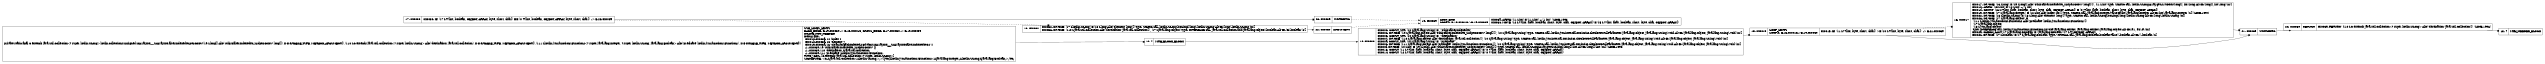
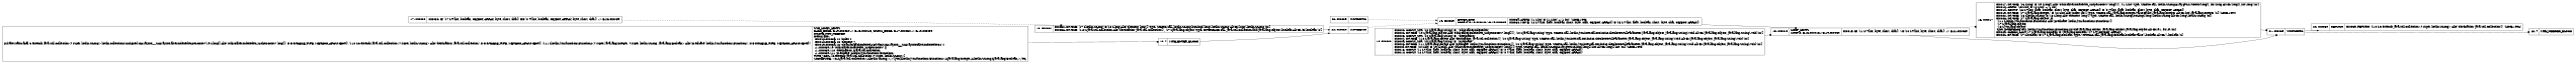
  digraph {
    rankdir=LR
    node [shape=record]
    edge [arrowhead=box]
-   n1 [label="{12\:\ ?|MTH_BLOCK_BLOCK\l}"]
+   n1 [label="{12\:\ ?|MTH_ENTER_BLOCK\l}"]
    n2 [label="{14\:\ 0x0000|0x0000: CONST_STR  (r0 I:java.lang.String) =  \"$this$filterIndexedTo\" \l0x0002: INVOKE  (r9 I:java.lang.Object A[D('$this$filterIndexedTo_u2dpe2Q0Dw' long[])]), (r0 I:java.lang.String) type: STATIC call: kotlin.jvm.internal.Intrinsics.checkNotNullParameter(java.lang.Object, java.lang.String):void A[MD:(java.lang.Object, java.lang.String):void (m)]\l0x0005: CONST_STR  (r0 I:java.lang.String) =  \"destination\" \l0x0007: INVOKE  (r10 I:java.lang.Object A[D('destination' java.util.Collection)]), (r0 I:java.lang.String) type: STATIC call: kotlin.jvm.internal.Intrinsics.checkNotNullParameter(java.lang.Object, java.lang.String):void A[MD:(java.lang.Object, java.lang.String):void (m)]\l0x000a: CONST_STR  (r0 I:java.lang.String) =  \"predicate\" \l0x000c: INVOKE  (r11 I:java.lang.Object A[D('predicate' kotlin.jvm.functions.Function2)]), (r0 I:java.lang.String) type: STATIC call: kotlin.jvm.internal.Intrinsics.checkNotNullParameter(java.lang.Object, java.lang.String):void A[MD:(java.lang.Object, java.lang.String):void (m)]\l0x000f: INVOKE  (r0 I:int) = (r9 I:long[] A[D('$this$filterIndexedTo_u2dpe2Q0Dw' long[])]) type: STATIC call: kotlin.ULongArray.getSize\-impl(long[]):int A[MD:(long[]):int (m)] (LINE:1993)\l0x0013: CONST  (r1 I:??[int, float, boolean, short, byte, char, OBJECT, ARRAY]) = (0 ??[int, float, boolean, short, byte, char, OBJECT, ARRAY]) \l0x0014: CONST  (r2 I:??[int, float, boolean, short, byte, char, OBJECT, ARRAY]) = (0 ??[int, float, boolean, short, byte, char, OBJECT, ARRAY]) \l}"]
    n3 [label="{15\:\ 0x0015|LOOP_HINTS\lLOOP:0: B:15:0x0015\-\>B:19:0x0039\l|0x0015: IF  (r1 I:??[int, byte, short, char]) \>= (r0 I:??[int, byte, short, char])  \-\> B:21:0x003e \l}"]
    n4 [label="{16\:\ 0x0017|0x0017: INVOKE  (r3 I:long) = (r9 I:long[] A[D('$this$filterIndexedTo_u2dpe2Q0Dw' long[])]), (r1 I:int) type: STATIC call: kotlin.ULongArray.get\-s\-VKNKU(long[], int):long A[MD:(long[], int):long (m)]\l0x001b: ARITH  (r5 I:int) = (r2 I:int) + (1 int) \l0x001d: CONST  (r6 I:??[int, float, boolean, short, byte, char, OBJECT, ARRAY]) = (0 ??[int, float, boolean, short, byte, char, OBJECT, ARRAY]) \l0x001e: INVOKE  (r7 I:java.lang.Integer) = (r2 I:int A[D('index' int)]) type: STATIC call: java.lang.Integer.valueOf(int):java.lang.Integer A[MD:(int):java.lang.Integer (c)] (LINE:1994)\l0x0022: INVOKE  (r8 I:kotlin.ULong) = (r3 I:long A[D('element' long)]) type: STATIC call: kotlin.ULong.box\-impl(long):kotlin.ULong A[MD:(long):kotlin.ULong (m)]\l0x0026: INVOKE  (r7 I:java.lang.Object) = \l  (r11 I:kotlin.jvm.functions.Function2 A[D('predicate' kotlin.jvm.functions.Function2)])\l  (r7 I:java.lang.Object)\l  (r8 I:jvm.lang.Object)\l type: INTERFACE call: kotlin.jvm.functions.Function2.invoke(java.lang.Object, java.lang.Object):java.lang.Object A[MD:(P1, P2):R (m)]\l0x002a: CHECK_CAST (r7 I:java.lang.Boolean) = (java.lang.Boolean) (r7 I:??[OBJECT, ARRAY]) \l0x002c: INVOKE  (r7 I:boolean) = (r7 I:java.lang.Boolean) type: VIRTUAL call: java.lang.Boolean.booleanValue():boolean A[MD:():boolean (c)]\l}"]
    n5 [label="{21\:\ 0x003e|SYNTHETIC\l}"]
    n6 [label="{20\:\ 0x003e|RETURN\l|0x003e: RETURN  (r10 I:C extends java.util.Collection\<? super kotlin.ULong\> A[D('destination' java.util.Collection)])  (LINE:1996)\l}"]
    n7 [label="{17\:\ 0x0030|0x0030: IF  (r7 I:??[int, boolean, OBJECT, ARRAY, byte, short, char]) == (0 ??[int, boolean, OBJECT, ARRAY, byte, short, char])  \-\> B:23:0x0039 \l}"]
    n8 [label="{18\:\ 0x0032|0x0032: INVOKE  (r7 I:kotlin.ULong) = (r3 I:long A[D('element' long)]) type: STATIC call: kotlin.ULong.box\-impl(long):kotlin.ULong A[MD:(long):kotlin.ULong (m)]\l0x0036: INVOKE  (r10 I:java.util.Collection A[D('destination' java.util.Collection)]), (r7 I:java.lang.Object) type: INTERFACE call: java.util.Collection.add(java.lang.Object):boolean A[MD:(E):boolean (c)]\l}"]
    n9 [label="{23\:\ 0x0039|SYNTHETIC\l}"]
-   n10 [label="{22\:\ 0x0039|ARGUMENT\l}"]
-   n11 [label="{19\:\ 0x0039|LOOP_END\lLOOP:0: B:15:0x0015\-\>B:19:0x0039\l|0x003a: ARITH  (r1 I:int) = (r1 I:int) + (1 int)  (LINE:1993)\l0x003c: MOVE  (r2 I:??[int, float, boolean, short, byte, char, OBJECT, ARRAY]) = (r5 I:??[int, float, boolean, short, byte, char, OBJECT, ARRAY]) \l}"]
+   n10 [label="{22\:\ 0x0039|SYNTHETIC\l}"]
+   n11 [label="{19\:\ 0x0039|ENTER_END\lLOOP:0: B:15:0x0015\-\>B:19:0x0039\l|0x003a: ARITH  (r1 I:int) = (r1 I:int) + (1 int)  (LINE:1993)\l0x003c: MOVE  (r2 I:??[int, float, boolean, short, byte, char, OBJECT, ARRAY]) = (r5 I:??[int, float, boolean, short, byte, char, OBJECT, ARRAY]) \l}"]
    n12 [label="{13\:\ ?|MTH_NEEDED_BLOCK\l}"]
    n13 [label="{private static final C extends java.util.Collection\<? super kotlin.ULong\> kotlin.collections.unsigned.UArraysKt___UArraysKt.filterIndexedTo\-pe2Q0Dw((r9 I:long[] A[D('$this$filterIndexedTo_u2dpe2Q0Dw' long[]), IMMUTABLE_TYPE, METHOD_ARGUMENT]), (r10 I:C extends java.util.Collection\<? super kotlin.ULong\> A[D('destination' java.util.Collection), IMMUTABLE_TYPE, METHOD_ARGUMENT]), (r11 I:kotlin.jvm.functions.Function2\<? super java.lang.Integer, ? super kotlin.ULong, java.lang.Boolean\> A[D('predicate' kotlin.jvm.functions.Function2), IMMUTABLE_TYPE, METHOD_ARGUMENT]))  | USE_LINES_HINTS\lBACK_EDGE: B:19:0x0039 \-\> B:15:0x0015, CROSS_EDGE: B:17:0x0030 \-\> B:19:0x0039\lINLINE_NOT_NEEDED\lDebug Info:\l  0x001d\-0x003a: r2 'index' I\l  0x001b\-0x003a: r3 'element' J\l  0x001e\-0x003a: r6 '$i$a$\-forEachIndexed\-s8dVfGU\-UArraysKt___UArraysKt$filterIndexedTo$2' I\l  \-1 \-0x003e: r9 '$this$filterIndexedTo_u2dpe2Q0Dw' [J\l  \-1 \-0x003e: r10 'destination' Ljava\/util\/Collection;\l  \-1 \-0x003e: r11 'predicate' Lkotlin\/jvm\/functions\/Function2;\lTYPE_VARS: [C extends java.util.Collection\<? super kotlin.ULong\>]\lSIGNATURE: \<C::Ljava\/util\/Collection\<\-Lkotlin\/ULong;\>;\>([JTC;Lkotlin\/jvm\/functions\/Function2\<\-Ljava\/lang\/Integer;\-Lkotlin\/ULong;Ljava\/lang\/Boolean;\>;)TC;\l}"]
-   n1 -> n2 [arrowhead=normal]
+   n1 -> n10 [arrowhead=normal]
    n2 -> n3
    n3 -> n4 [style=dashed]
    n3 -> n5
    n4 -> n5
    n5 -> n6 [arrowhead=normal]
-   n6 -> n12
+   n5 -> n12
    n7 -> n8 [style=dashed]
-   n7 -> n9
    n8 -> n10 [arrowhead=normal]
    n9 -> n11 [arrowhead=normal style=dashed]
    n10 -> n11 [arrowhead=normal style=dashed]
+   n11 -> n3
    n13 -> n1
  }
